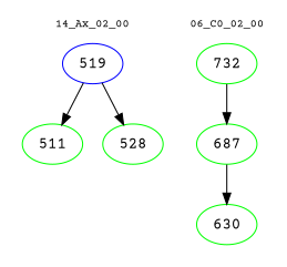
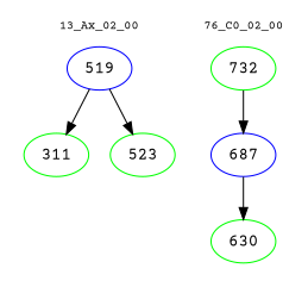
  digraph {
    fontname="Courier Prime"
    node [color=green fontname="Courier Prime"]
    edge [color=black fontname="Courier Prime"]
    n1 [color=blue label=519]
-   n2 [label=511]
-   n3 [label=528]
-   n4 [label=687]
+   n2 [label=311]
+   n3 [label=523]
+   n4 [color=blue label=687]
    n5 [label=630]
    n6 [label=732]
    subgraph cluster_1 {
      color=white
      fontsize=10
-     label="14_Ax_02_00"
+     label="13_Ax_02_00"
      n1
      n2
      n3
    }
    subgraph cluster_2 {
      color=white
      fontsize=10
-     label="06_C0_02_00"
+     label="76_C0_02_00"
      n4
      n5
      n6
    }
    n1 -> n2
    n1 -> n3
    n4 -> n5
    n6 -> n4
  }
